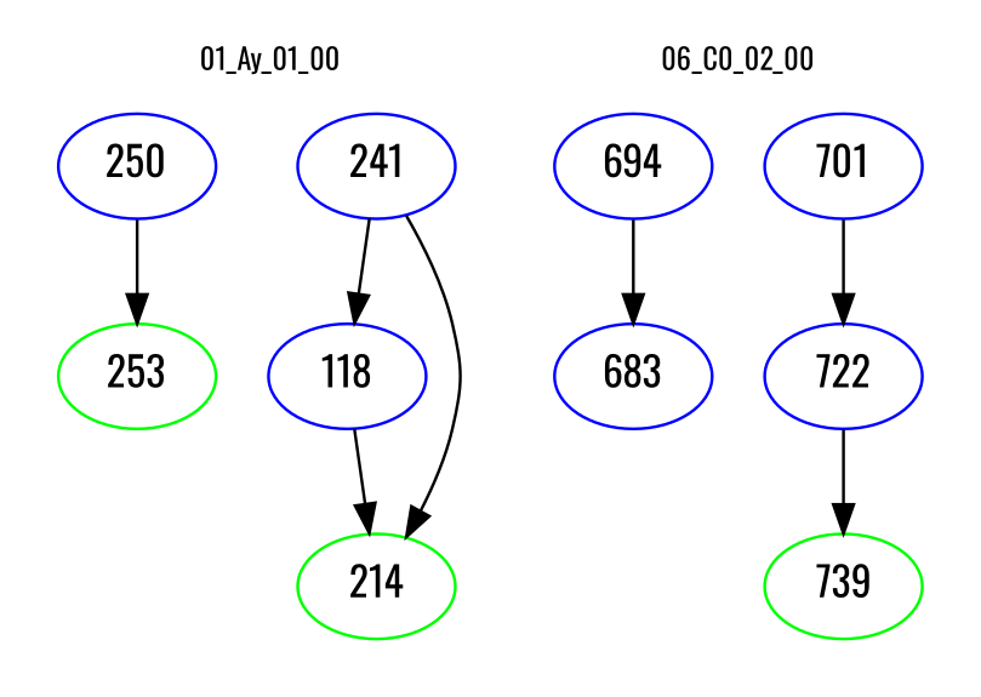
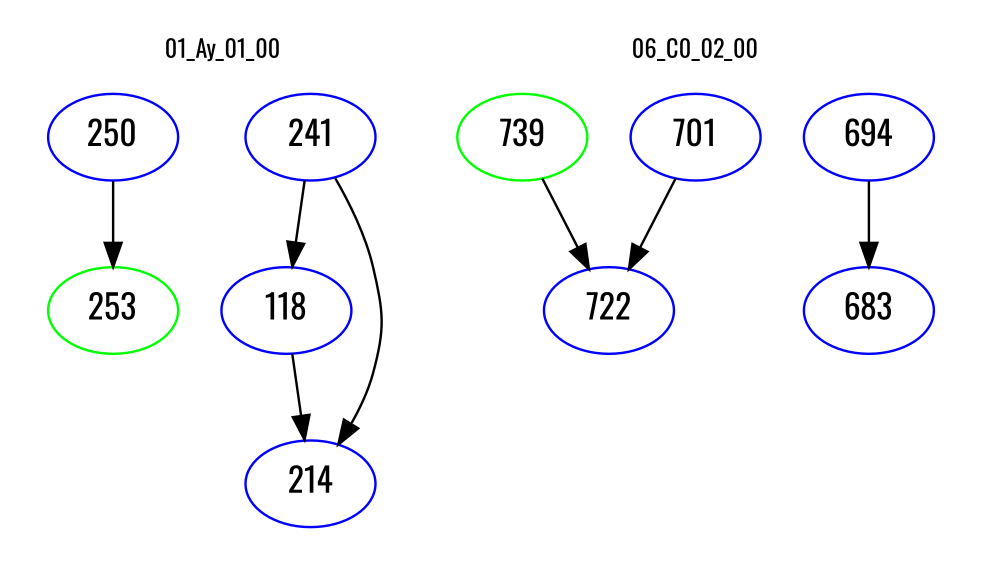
  digraph {
    fontname=Oswald
    node [color=blue fontname=Oswald]
    edge [color=black fontname=Oswald]
    n1 [label=241]
    n2 [label=118]
    n3 [label=250]
-   n4 [color=green label=214]
+   n4 [label=214]
    n5 [color=green label=253]
    n6 [label=701]
    n7 [label=694]
    n8 [label=722]
    n9 [label=683]
    n10 [color=green label=739]
    subgraph cluster_1 {
      color=white
      fontsize=10
      label="01_Ay_01_00"
      n1
      n2
      n3
      n4
      n5
    }
    subgraph cluster_2 {
      color=white
      fontsize=10
      label="06_C0_02_00"
      n6
      n7
      n8
      n9
      n10
    }
    n1 -> n2
    n1 -> n4
    n2 -> n4
    n3 -> n5
    n6 -> n8
    n7 -> n9
-   n8 -> n10
+   n10 -> n8
  }
